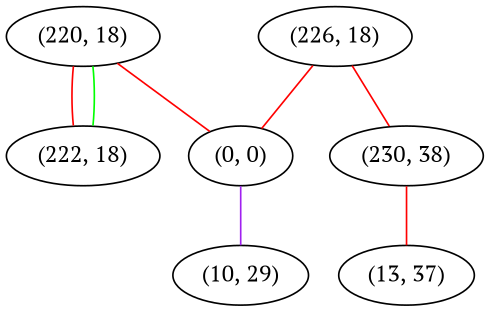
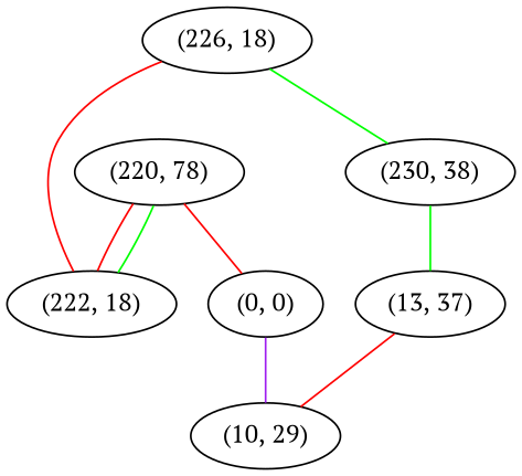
  graph {
    fontname="PT Serif"
    node [fontname="PT Serif"]
    edge [color=red fontname="PT Serif" weight=1]
-   "(220, 18)"
+   "(220, 18)" [label="(220, 78)"]
    "(222, 18)"
    "(0, 0)"
    "(13, 37)"
    "(10, 29)"
    "(226, 18)"
    "(230, 38)"
    "(220, 18)" -- "(222, 18)"
    "(220, 18)" -- "(222, 18)" [color=green weight=2]
    "(220, 18)" -- "(0, 0)"
    "(0, 0)" -- "(10, 29)" [color=purple weight=4]
-   "(226, 18)" -- "(0, 0)"
-   "(226, 18)" -- "(230, 38)"
-   "(230, 38)" -- "(13, 37)" [weight=2]
+   "(13, 37)" -- "(10, 29)"
+   "(226, 18)" -- "(222, 18)"
+   "(226, 18)" -- "(230, 38)" [color=green]
+   "(230, 38)" -- "(13, 37)" [color=green weight=2]
  }
